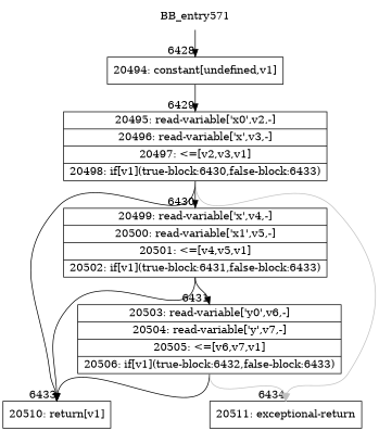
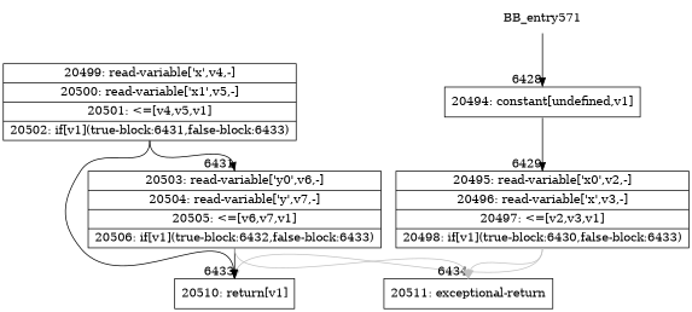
  digraph {
    fontname="DejaVu Serif"
    rankdir=TD
    node [fontname="DejaVu Serif" shape=record]
    edge [fontname="DejaVu Serif" headport=n tailport=s]
    n1 [label=BB_entry571 shape=none]
    n2 [label="{20494: constant[undefined,v1]}"]
    n3 [label="{20495: read-variable['x0',v2,-]|20496: read-variable['x',v3,-]|20497: \<=[v2,v3,v1]|20498: if[v1](true-block:6430,false-block:6433)}"]
    n4 [label="{20510: return[v1]}"]
    n5 [label="{20499: read-variable['x',v4,-]|20500: read-variable['x1',v5,-]|20501: \<=[v4,v5,v1]|20502: if[v1](true-block:6431,false-block:6433)}"]
    n6 [label="{20511: exceptional-return}"]
    n7 [label="{20503: read-variable['y0',v6,-]|20504: read-variable['y',v7,-]|20505: \<=[v6,v7,v1]|20506: if[v1](true-block:6432,false-block:6433)}"]
    n1 -> n2 [headlabel="    6428"]
    n2 -> n3 [headlabel="      6429"]
-   n3 -> n4 [headlabel="      6433"]
-   n3 -> n5 [headlabel="      6430"]
+   n3 -> n4 [headlabel="      6433" color=gray]
    n3 -> n6 [color=gray headlabel="      6434"]
    n5 -> n4
    n5 -> n7 [headlabel="      6431"]
    n7 -> n4
    n7 -> n6 [color=gray]
  }
